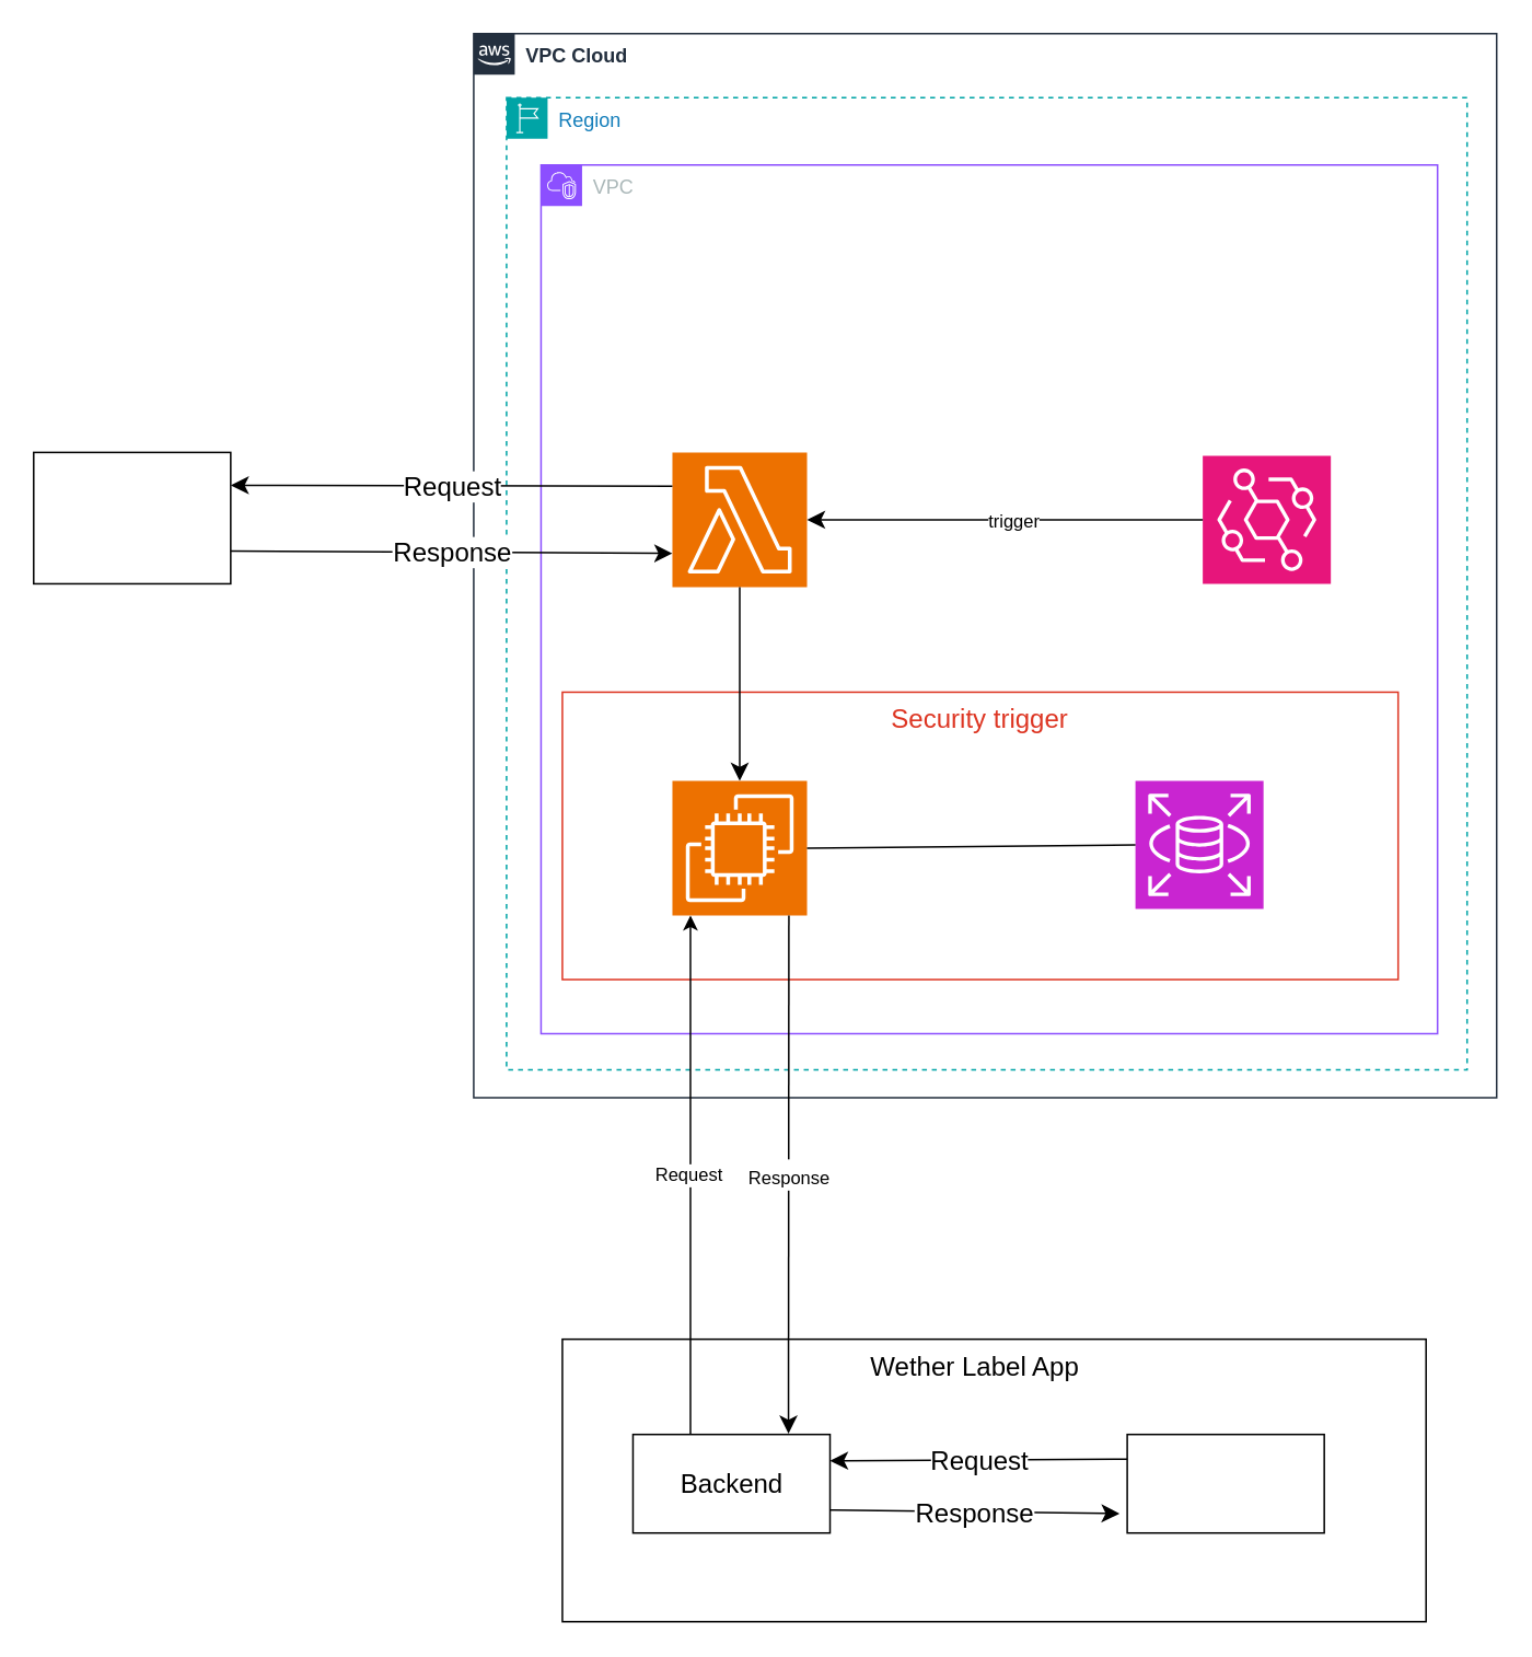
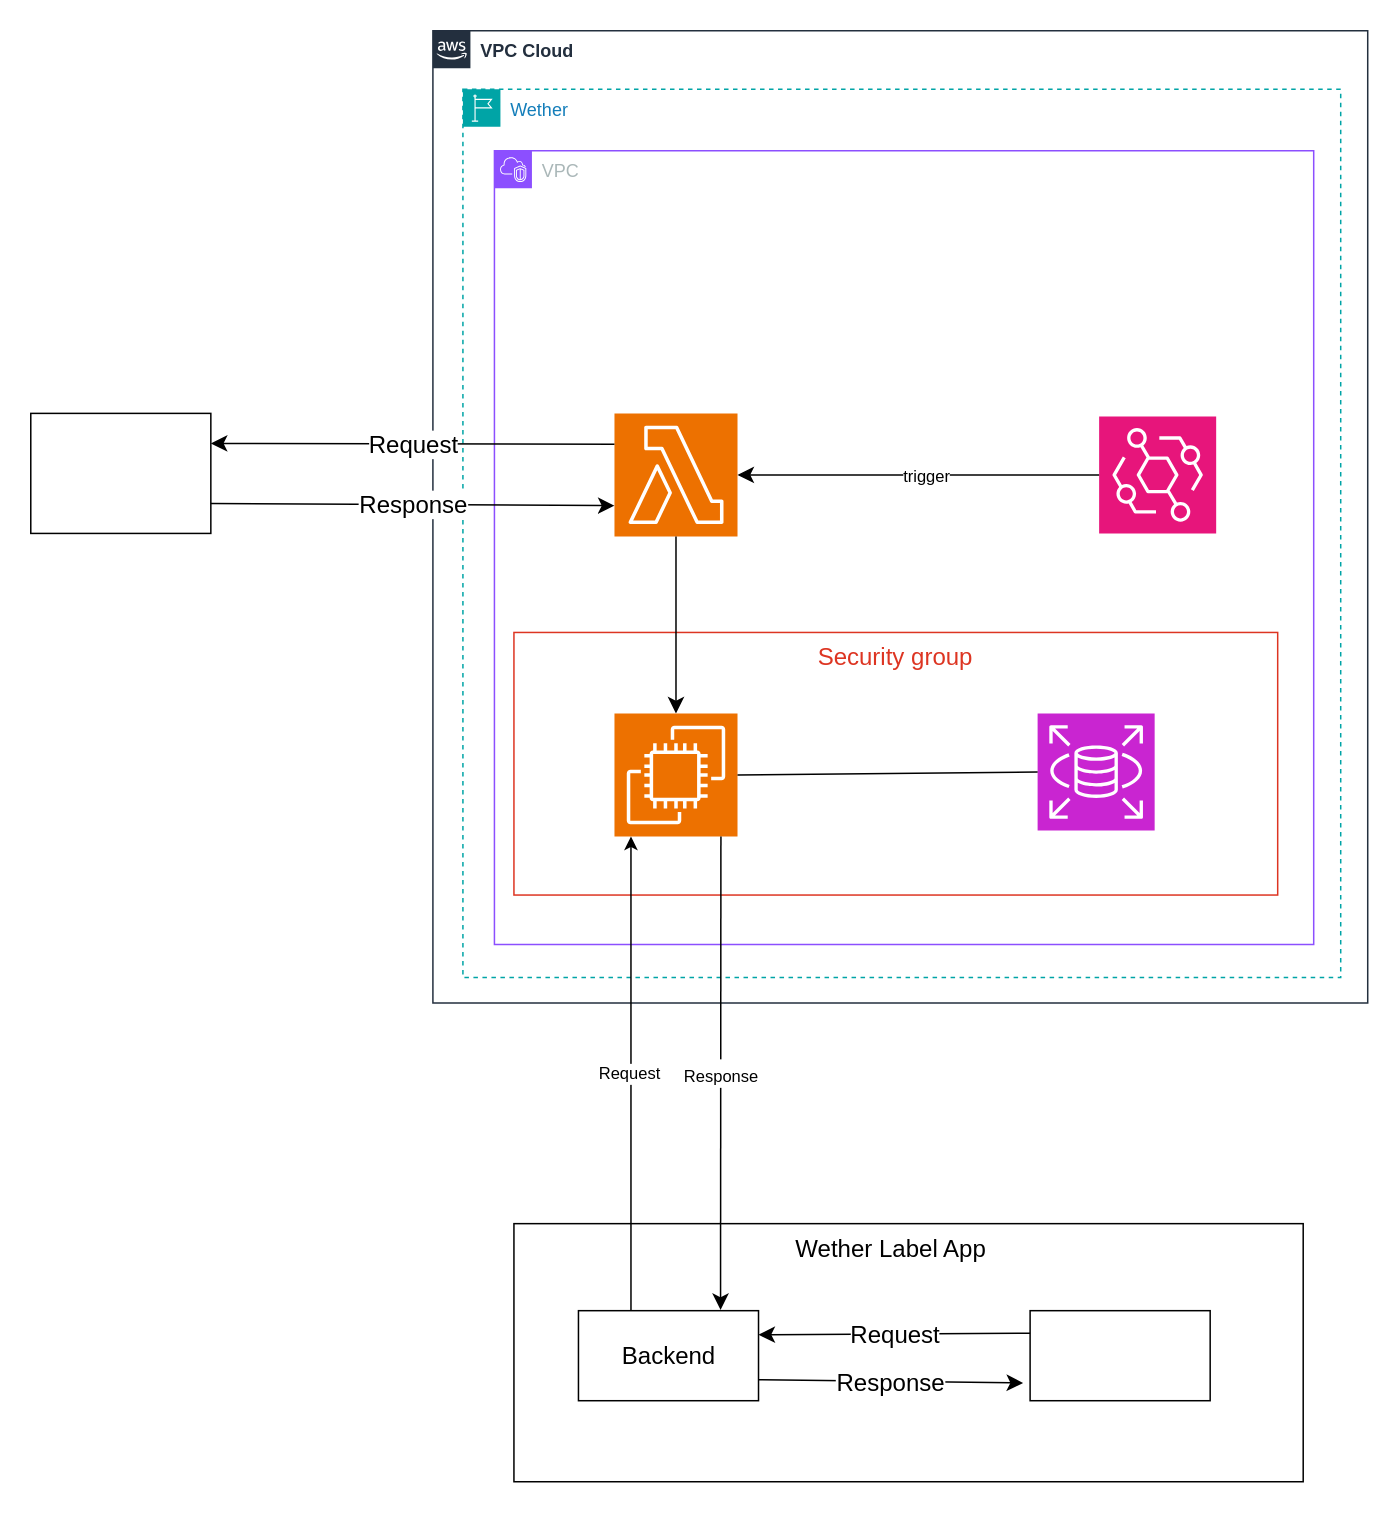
  <mxCell id="0" />
  <mxCell id="1" value="グループ" style="" parent="0" />
- <mxCell id="2" value="Security trigger" style="fillColor=none;strokeColor=#DD3522;verticalAlign=top;fontStyle=0;fontColor=#DD3522;whiteSpace=wrap;html=1;fontSize=16;" parent="1" vertex="1"><mxGeometry x="342" y="421" width="509" height="175" as="geometry" /></mxCell>
+ <mxCell id="2" value="Security group" style="fillColor=none;strokeColor=#DD3522;verticalAlign=top;fontStyle=0;fontColor=#DD3522;whiteSpace=wrap;html=1;fontSize=16;" parent="1" vertex="1"><mxGeometry x="342" y="421" width="509" height="175" as="geometry" /></mxCell>
  <mxCell id="3" value="VPC Cloud" style="points=[[0,0],[0.25,0],[0.5,0],[0.75,0],[1,0],[1,0.25],[1,0.5],[1,0.75],[1,1],[0.75,1],[0.5,1],[0.25,1],[0,1],[0,0.75],[0,0.5],[0,0.25]];outlineConnect=0;gradientColor=none;html=1;whiteSpace=wrap;fontSize=12;fontStyle=1;container=1;pointerEvents=0;collapsible=0;recursiveResize=0;shape=mxgraph.aws4.group;grIcon=mxgraph.aws4.group_aws_cloud_alt;strokeColor=#232F3E;fillColor=none;verticalAlign=top;align=left;spacingLeft=30;fontColor=#232F3E;dashed=0;" parent="1" vertex="1"><mxGeometry x="288" y="20" width="623" height="648" as="geometry" /></mxCell>
- <mxCell id="4" value="Region" style="points=[[0,0],[0.25,0],[0.5,0],[0.75,0],[1,0],[1,0.25],[1,0.5],[1,0.75],[1,1],[0.75,1],[0.5,1],[0.25,1],[0,1],[0,0.75],[0,0.5],[0,0.25]];outlineConnect=0;gradientColor=none;html=1;whiteSpace=wrap;fontSize=12;fontStyle=0;container=1;pointerEvents=0;collapsible=0;recursiveResize=0;shape=mxgraph.aws4.group;grIcon=mxgraph.aws4.group_region;strokeColor=#00A4A6;fillColor=none;verticalAlign=top;align=left;spacingLeft=30;fontColor=#147EBA;dashed=1;" parent="1" vertex="1"><mxGeometry x="308" y="59" width="585" height="592" as="geometry" /></mxCell>
+ <mxCell id="4" value="Wether" style="points=[[0,0],[0.25,0],[0.5,0],[0.75,0],[1,0],[1,0.25],[1,0.5],[1,0.75],[1,1],[0.75,1],[0.5,1],[0.25,1],[0,1],[0,0.75],[0,0.5],[0,0.25]];outlineConnect=0;gradientColor=none;html=1;whiteSpace=wrap;fontSize=12;fontStyle=0;container=1;pointerEvents=0;collapsible=0;recursiveResize=0;shape=mxgraph.aws4.group;grIcon=mxgraph.aws4.group_region;strokeColor=#00A4A6;fillColor=none;verticalAlign=top;align=left;spacingLeft=30;fontColor=#147EBA;dashed=1;" parent="1" vertex="1"><mxGeometry x="308" y="59" width="585" height="592" as="geometry" /></mxCell>
  <mxCell id="5" value="VPC" style="points=[[0,0],[0.25,0],[0.5,0],[0.75,0],[1,0],[1,0.25],[1,0.5],[1,0.75],[1,1],[0.75,1],[0.5,1],[0.25,1],[0,1],[0,0.75],[0,0.5],[0,0.25]];outlineConnect=0;gradientColor=none;html=1;whiteSpace=wrap;fontSize=12;fontStyle=0;container=1;pointerEvents=0;collapsible=0;recursiveResize=0;shape=mxgraph.aws4.group;grIcon=mxgraph.aws4.group_vpc2;strokeColor=#8C4FFF;fillColor=none;verticalAlign=top;align=left;spacingLeft=30;fontColor=#AAB7B8;dashed=0;" parent="1" vertex="1"><mxGeometry x="329" y="100" width="546" height="529" as="geometry" /></mxCell>
  <mxCell id="6" value="" style="sketch=0;points=[[0,0,0],[0.25,0,0],[0.5,0,0],[0.75,0,0],[1,0,0],[0,1,0],[0.25,1,0],[0.5,1,0],[0.75,1,0],[1,1,0],[0,0.25,0],[0,0.5,0],[0,0.75,0],[1,0.25,0],[1,0.5,0],[1,0.75,0]];outlineConnect=0;fontColor=#232F3E;fillColor=#ED7100;strokeColor=#ffffff;dashed=0;verticalLabelPosition=bottom;verticalAlign=top;align=center;html=1;fontSize=12;fontStyle=0;aspect=fixed;shape=mxgraph.aws4.resourceIcon;resIcon=mxgraph.aws4.lambda;" parent="5" vertex="1"><mxGeometry x="80" y="175" width="82" height="82" as="geometry" /></mxCell>
  <mxCell id="7" value="" style="sketch=0;points=[[0,0,0],[0.25,0,0],[0.5,0,0],[0.75,0,0],[1,0,0],[0,1,0],[0.25,1,0],[0.5,1,0],[0.75,1,0],[1,1,0],[0,0.25,0],[0,0.5,0],[0,0.75,0],[1,0.25,0],[1,0.5,0],[1,0.75,0]];outlineConnect=0;fontColor=#232F3E;fillColor=#E7157B;strokeColor=#ffffff;dashed=0;verticalLabelPosition=bottom;verticalAlign=top;align=center;html=1;fontSize=12;fontStyle=0;aspect=fixed;shape=mxgraph.aws4.resourceIcon;resIcon=mxgraph.aws4.eventbridge;" parent="5" vertex="1"><mxGeometry x="403" y="177" width="78" height="78" as="geometry" /></mxCell>
  <mxCell id="8" value="" style="endArrow=classic;html=1;rounded=0;fontSize=12;startSize=8;endSize=8;curved=1;exitX=0;exitY=0.5;exitDx=0;exitDy=0;exitPerimeter=0;entryX=1;entryY=0.5;entryDx=0;entryDy=0;entryPerimeter=0;" parent="5" source="7" target="6" edge="1"><mxGeometry width="50" height="50" relative="1" as="geometry"><mxPoint x="137" y="108" as="sourcePoint" /><mxPoint x="187" y="58" as="targetPoint" /></mxGeometry></mxCell>
  <mxCell id="9" value="trigger" style="edgeLabel;html=1;align=center;verticalAlign=middle;resizable=0;points=[];" vertex="1" connectable="0" parent="8"><mxGeometry x="-0.034" relative="1" as="geometry"><mxPoint as="offset" /></mxGeometry></mxCell>
  <mxCell id="10" value="" style="endArrow=classic;html=1;rounded=0;fontSize=12;startSize=8;endSize=8;curved=1;entryX=0.5;entryY=0;entryDx=0;entryDy=0;entryPerimeter=0;exitX=0.5;exitY=1;exitDx=0;exitDy=0;exitPerimeter=0;" parent="5" source="6" target="11" edge="1"><mxGeometry width="50" height="50" relative="1" as="geometry"><mxPoint x="219" y="268" as="sourcePoint" /><mxPoint x="269" y="218" as="targetPoint" /></mxGeometry></mxCell>
  <mxCell id="11" value="" style="sketch=0;points=[[0,0,0],[0.25,0,0],[0.5,0,0],[0.75,0,0],[1,0,0],[0,1,0],[0.25,1,0],[0.5,1,0],[0.75,1,0],[1,1,0],[0,0.25,0],[0,0.5,0],[0,0.75,0],[1,0.25,0],[1,0.5,0],[1,0.75,0]];outlineConnect=0;fontColor=#232F3E;fillColor=#ED7100;strokeColor=#ffffff;dashed=0;verticalLabelPosition=bottom;verticalAlign=top;align=center;html=1;fontSize=12;fontStyle=0;aspect=fixed;shape=mxgraph.aws4.resourceIcon;resIcon=mxgraph.aws4.ec2;" parent="5" vertex="1"><mxGeometry x="80" y="375" width="82" height="82" as="geometry" /></mxCell>
  <mxCell id="12" style="edgeStyle=none;curved=1;rounded=0;orthogonalLoop=1;jettySize=auto;html=1;exitX=0.5;exitY=0;exitDx=0;exitDy=0;fontSize=12;startSize=8;endSize=8;" parent="1" source="2" target="2" edge="1"><mxGeometry relative="1" as="geometry" /></mxCell>
  <mxCell id="13" value="インスタンス" parent="0" />
  <mxCell id="14" value="" style="sketch=0;points=[[0,0,0],[0.25,0,0],[0.5,0,0],[0.75,0,0],[1,0,0],[0,1,0],[0.25,1,0],[0.5,1,0],[0.75,1,0],[1,1,0],[0,0.25,0],[0,0.5,0],[0,0.75,0],[1,0.25,0],[1,0.5,0],[1,0.75,0]];outlineConnect=0;fontColor=#232F3E;fillColor=#C925D1;strokeColor=#ffffff;dashed=0;verticalLabelPosition=bottom;verticalAlign=top;align=center;html=1;fontSize=12;fontStyle=0;aspect=fixed;shape=mxgraph.aws4.resourceIcon;resIcon=mxgraph.aws4.rds;" parent="13" vertex="1"><mxGeometry x="691" y="475" width="78" height="78" as="geometry" /></mxCell>
  <mxCell id="15" value="ネット" parent="0" />
  <mxCell id="16" value="" style="group" parent="15" vertex="1" connectable="0"><mxGeometry x="20" y="275" width="120" height="80" as="geometry" /></mxCell>
  <mxCell id="17" value="" style="rounded=0;whiteSpace=wrap;html=1;fontSize=16;fillColor=none;" parent="16" vertex="1"><mxGeometry width="120" height="80" as="geometry" /></mxCell>
  <mxCell id="18" value="" style="endArrow=classic;html=1;rounded=0;fontSize=12;startSize=8;endSize=8;curved=1;exitX=1;exitY=0.75;exitDx=0;exitDy=0;entryX=0;entryY=0.75;entryDx=0;entryDy=0;entryPerimeter=0;" parent="15" source="17" target="6" edge="1"><mxGeometry relative="1" as="geometry"><mxPoint x="357" y="329" as="sourcePoint" /><mxPoint x="457" y="329" as="targetPoint" /></mxGeometry></mxCell>
  <mxCell id="19" value="Response" style="edgeLabel;resizable=0;html=1;align=center;verticalAlign=middle;fontSize=16;" parent="18" connectable="0" vertex="1"><mxGeometry relative="1" as="geometry" /></mxCell>
  <mxCell id="20" value="" style="endArrow=classic;html=1;rounded=0;fontSize=12;startSize=8;endSize=8;curved=1;entryX=1;entryY=0.25;entryDx=0;entryDy=0;exitX=0;exitY=0.25;exitDx=0;exitDy=0;exitPerimeter=0;" parent="15" source="6" target="17" edge="1"><mxGeometry relative="1" as="geometry"><mxPoint x="243" y="329" as="sourcePoint" /><mxPoint x="343" y="329" as="targetPoint" /></mxGeometry></mxCell>
  <mxCell id="21" value="Request" style="edgeLabel;resizable=0;html=1;align=center;verticalAlign=middle;fontSize=16;" parent="20" connectable="0" vertex="1"><mxGeometry relative="1" as="geometry" /></mxCell>
  <mxCell id="22" value="App" parent="0" />
  <mxCell id="23" value="" style="rounded=0;whiteSpace=wrap;html=1;fontSize=16;labelBackgroundColor=none;fillColor=none;" parent="22" vertex="1"><mxGeometry x="342" y="815" width="526" height="172" as="geometry" /></mxCell>
  <mxCell id="24" value="" style="group" parent="22" vertex="1" connectable="0"><mxGeometry x="385" y="873" width="120" height="60" as="geometry" /></mxCell>
  <mxCell id="25" value="" style="rounded=0;whiteSpace=wrap;html=1;fontSize=16;fillColor=none;" parent="24" vertex="1"><mxGeometry width="120" height="60" as="geometry" /></mxCell>
  <mxCell id="26" value="Backend" style="text;html=1;strokeColor=none;fillColor=none;align=center;verticalAlign=middle;whiteSpace=wrap;rounded=0;fontSize=16;" parent="24" vertex="1"><mxGeometry x="10" y="15" width="101" height="30" as="geometry" /></mxCell>
  <mxCell id="27" value="" style="group" parent="22" vertex="1" connectable="0"><mxGeometry x="686" y="873" width="120" height="60" as="geometry" /></mxCell>
  <mxCell id="28" value="" style="rounded=0;whiteSpace=wrap;html=1;fontSize=16;fillColor=none;" parent="27" vertex="1"><mxGeometry width="120" height="60" as="geometry" /></mxCell>
  <mxCell id="29" value="" style="endArrow=classic;html=1;rounded=0;fontSize=12;startSize=8;endSize=8;curved=1;exitX=1;exitY=0.75;exitDx=0;exitDy=0;entryX=-0.039;entryY=0.803;entryDx=0;entryDy=0;entryPerimeter=0;" parent="22" target="28" edge="1"><mxGeometry relative="1" as="geometry"><mxPoint x="505" y="919" as="sourcePoint" /><mxPoint x="778" y="925" as="targetPoint" /></mxGeometry></mxCell>
  <mxCell id="30" value="Response" style="edgeLabel;resizable=0;html=1;align=center;verticalAlign=middle;fontSize=16;" parent="29" connectable="0" vertex="1"><mxGeometry relative="1" as="geometry" /></mxCell>
  <mxCell id="31" value="" style="endArrow=classic;html=1;rounded=0;fontSize=12;startSize=8;endSize=8;curved=1;entryX=1;entryY=0.25;entryDx=0;entryDy=0;exitX=0;exitY=0.25;exitDx=0;exitDy=0;" parent="22" source="28" edge="1"><mxGeometry relative="1" as="geometry"><mxPoint x="778" y="886" as="sourcePoint" /><mxPoint x="505" y="889" as="targetPoint" /></mxGeometry></mxCell>
  <mxCell id="32" value="Request" style="edgeLabel;resizable=0;html=1;align=center;verticalAlign=middle;fontSize=16;" parent="31" connectable="0" vertex="1"><mxGeometry relative="1" as="geometry" /></mxCell>
  <mxCell id="33" value="Wether Label App" style="text;html=1;strokeColor=none;fillColor=none;align=center;verticalAlign=middle;whiteSpace=wrap;rounded=0;fontSize=16;" parent="22" vertex="1"><mxGeometry x="511" y="817" width="165" height="30" as="geometry" /></mxCell>
  <mxCell id="34" value="" style="endArrow=classic;html=1;rounded=0;fontSize=9;startSize=8;endSize=8;curved=1;entryX=0.789;entryY=-0.008;entryDx=0;entryDy=0;entryPerimeter=0;exitX=0.271;exitY=0.777;exitDx=0;exitDy=0;exitPerimeter=0;" parent="22" source="2" target="25" edge="1"><mxGeometry relative="1" as="geometry"><mxPoint x="480" y="555" as="sourcePoint" /><mxPoint x="691" y="931" as="targetPoint" /></mxGeometry></mxCell>
  <mxCell id="35" value="&lt;font style=&quot;font-size: 11px;&quot;&gt;Response&lt;/font&gt;" style="edgeLabel;resizable=0;html=1;align=center;verticalAlign=middle;fontSize=16;" parent="34" connectable="0" vertex="1"><mxGeometry relative="1" as="geometry" /></mxCell>
  <mxCell id="36" value="" style="endArrow=classic;html=1;rounded=0;exitX=0.25;exitY=0;exitDx=0;exitDy=0;entryX=0.134;entryY=1;entryDx=0;entryDy=0;entryPerimeter=0;" parent="22" target="11" edge="1"><mxGeometry relative="1" as="geometry"><mxPoint x="420" y="873" as="sourcePoint" /><mxPoint x="421.978" y="556" as="targetPoint" /></mxGeometry></mxCell>
  <mxCell id="37" value="Label" style="edgeLabel;resizable=0;html=1;align=center;verticalAlign=middle;" parent="36" connectable="0" vertex="1"><mxGeometry relative="1" as="geometry" /></mxCell>
  <mxCell id="38" value="Request" style="edgeLabel;html=1;align=center;verticalAlign=middle;resizable=0;points=[];" parent="36" vertex="1" connectable="0"><mxGeometry x="0.007" y="1" relative="1" as="geometry"><mxPoint as="offset" /></mxGeometry></mxCell>
  <mxCell id="39" value="" style="endArrow=none;html=1;rounded=0;exitX=1;exitY=0.5;exitDx=0;exitDy=0;exitPerimeter=0;entryX=0;entryY=0.5;entryDx=0;entryDy=0;entryPerimeter=0;" parent="22" source="11" target="14" edge="1"><mxGeometry width="50" height="50" relative="1" as="geometry"><mxPoint x="567" y="574" as="sourcePoint" /><mxPoint x="617" y="524" as="targetPoint" /></mxGeometry></mxCell>
